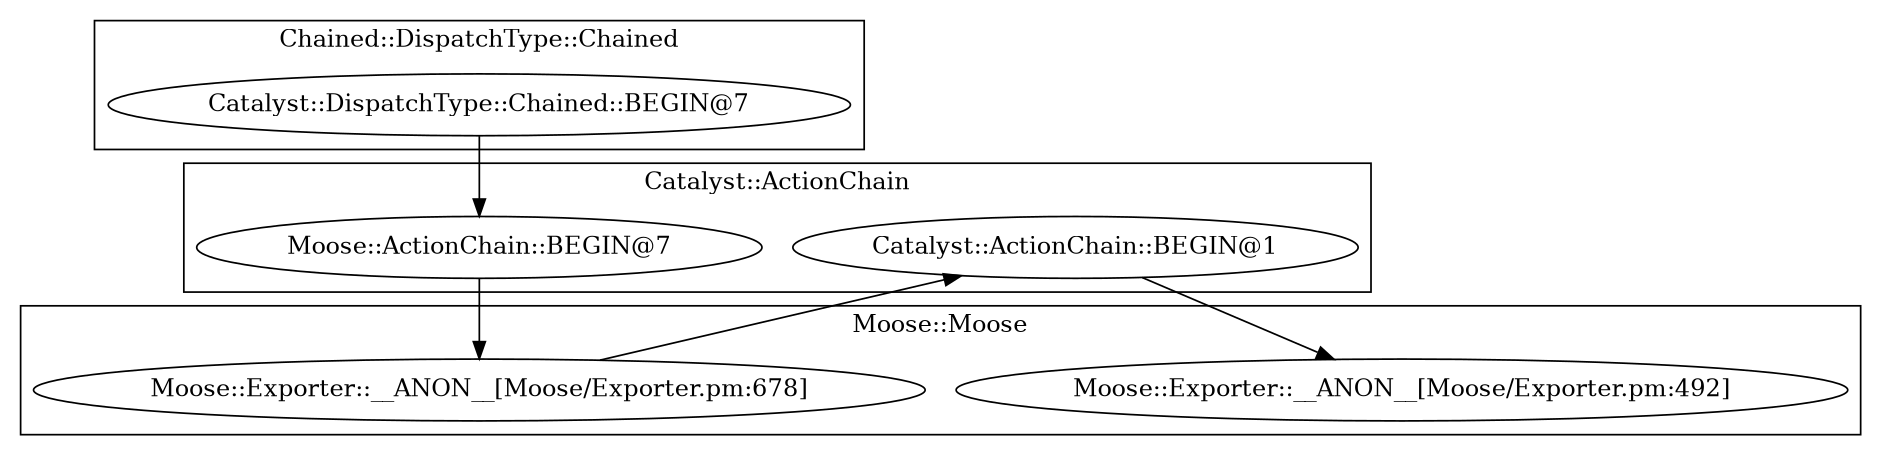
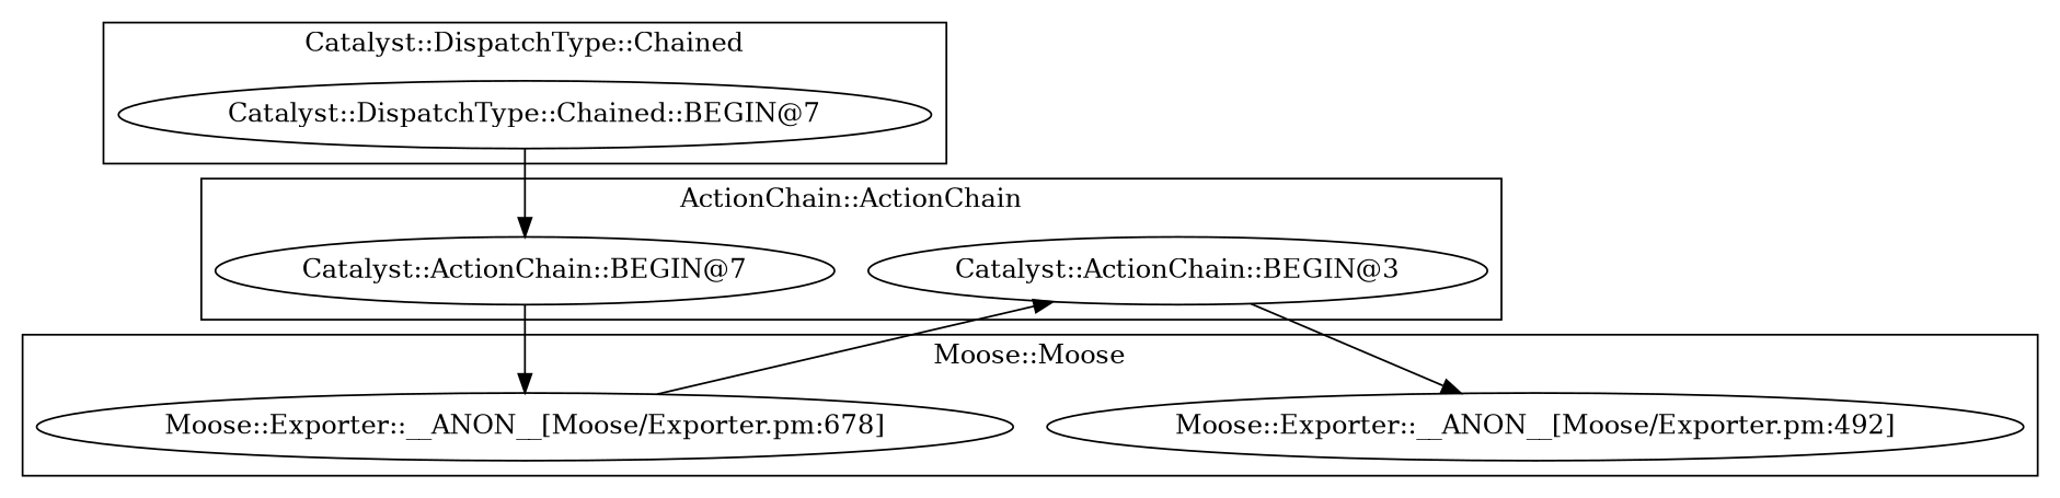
  digraph {
-   "Catalyst::ActionChain::BEGIN@3" [label="Catalyst::ActionChain::BEGIN@1"]
-   "Catalyst::ActionChain::BEGIN@7" [label="Moose::ActionChain::BEGIN@7"]
+   "Catalyst::ActionChain::BEGIN@3"
+   "Catalyst::ActionChain::BEGIN@7"
    "Catalyst::DispatchType::Chained::BEGIN@7"
    "Moose::Exporter::__ANON__[Moose/Exporter.pm:492]"
    "Moose::Exporter::__ANON__[Moose/Exporter.pm:678]"
    subgraph cluster_1 {
-     label="Catalyst::ActionChain"
+     label="ActionChain::ActionChain"
      "Catalyst::ActionChain::BEGIN@3"
      "Catalyst::ActionChain::BEGIN@7"
    }
    subgraph cluster_2 {
-     label="Chained::DispatchType::Chained"
+     label="Catalyst::DispatchType::Chained"
      "Catalyst::DispatchType::Chained::BEGIN@7"
    }
    subgraph cluster_3 {
      label="Moose::Moose"
      "Moose::Exporter::__ANON__[Moose/Exporter.pm:492]"
      "Moose::Exporter::__ANON__[Moose/Exporter.pm:678]"
    }
    "Catalyst::ActionChain::BEGIN@3" -> "Moose::Exporter::__ANON__[Moose/Exporter.pm:492]"
    "Catalyst::ActionChain::BEGIN@7" -> "Moose::Exporter::__ANON__[Moose/Exporter.pm:678]"
    "Catalyst::DispatchType::Chained::BEGIN@7" -> "Catalyst::ActionChain::BEGIN@7"
    "Moose::Exporter::__ANON__[Moose/Exporter.pm:678]" -> "Catalyst::ActionChain::BEGIN@3"
  }
